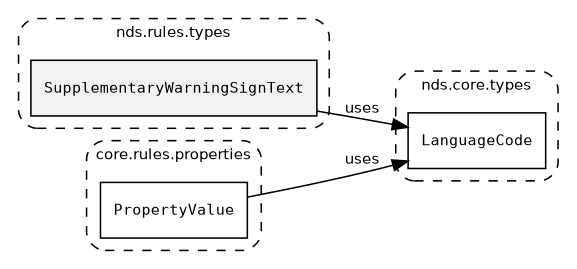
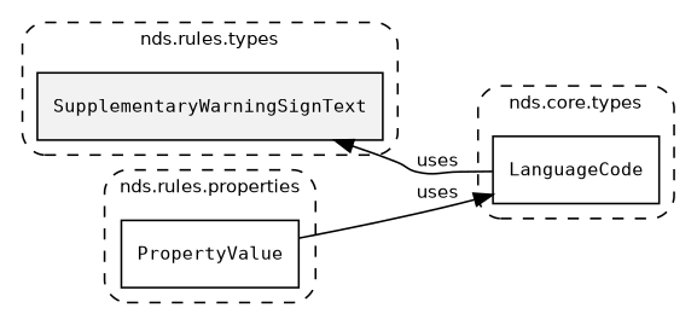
  digraph {
    fontname="DejaVu Sans"
    fontsize=10
    rankdir=LR
    node [fontname="DejaVu Sans" fontsize=10 shape=box]
    edge [fontname="DejaVu Sans" fontsize=10]
    n1 [fillcolor="#0000000D" label=<<font face="monospace"><table align="center" border="0" cellspacing="0" cellpadding="0"><tr><td href="../../../content/packages/nds.rules.types.html#Structure-SupplementaryWarningSignText" title="Structure defined in nds.rules.types">SupplementaryWarningSignText</td></tr></table></font>> style=filled]
    n2 [label=<<font face="monospace"><table align="center" border="0" cellspacing="0" cellpadding="0"><tr><td href="../../../content/packages/nds.core.types.html#Subtype-LanguageCode" title="Subtype defined in nds.core.types">LanguageCode</td></tr></table></font>>]
    n3 [label=<<font face="monospace"><table align="center" border="0" cellspacing="0" cellpadding="0"><tr><td href="../../../content/packages/nds.rules.properties.html#Choice-PropertyValue" title="Choice defined in nds.rules.properties">PropertyValue</td></tr></table></font>>]
    subgraph cluster_1 {
      label="nds.rules.types"
      style="dashed, rounded"
      n1
    }
    subgraph cluster_2 {
      label="nds.core.types"
      style="dashed, rounded"
      n2
    }
    subgraph cluster_3 {
-     label="core.rules.properties"
+     label="nds.rules.properties"
      style="dashed, rounded"
      n3
    }
-   n1 -> n2 [label=uses]
+   n2 -> n1 [label=uses]
    n3 -> n2 [label=uses]
  }
